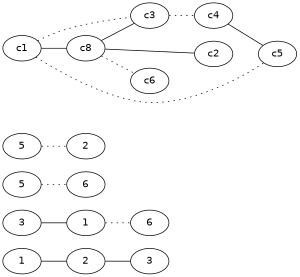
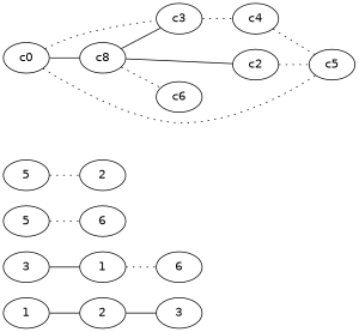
  graph {
    fontname="DejaVu Sans"
    rankdir=LR
    node [fontname="DejaVu Sans"]
    edge [fontname="DejaVu Sans" style=dotted]
    n1 [label=1]
    n2 [label=2]
    n3 [label=3]
    n4 [label=1]
    n5 [label=5]
    n6 [label=6]
    n7 [label=3]
    n8 [label=5]
    n9 [label=2]
    n10 [label=6]
    n11 [label=c8]
-   c0 [label=c1]
+   c0
    c3
    c5
    c2
    c6
    c4
    n1 -- n2 [style=""]
    n2 -- n7 [style=""]
    n3 -- n4 [style=""]
    n4 -- n10
    n5 -- n6
    n8 -- n9
    n11 -- c3 [style=""]
    n11 -- c2 [style=""]
    n11 -- c6
    c0 -- n11 [style=""]
    c0 -- c3
    c0 -- c5
    c3 -- c4
-   c4 -- c5 [style=""]
+   c2 -- c5
+   c4 -- c5
  }
